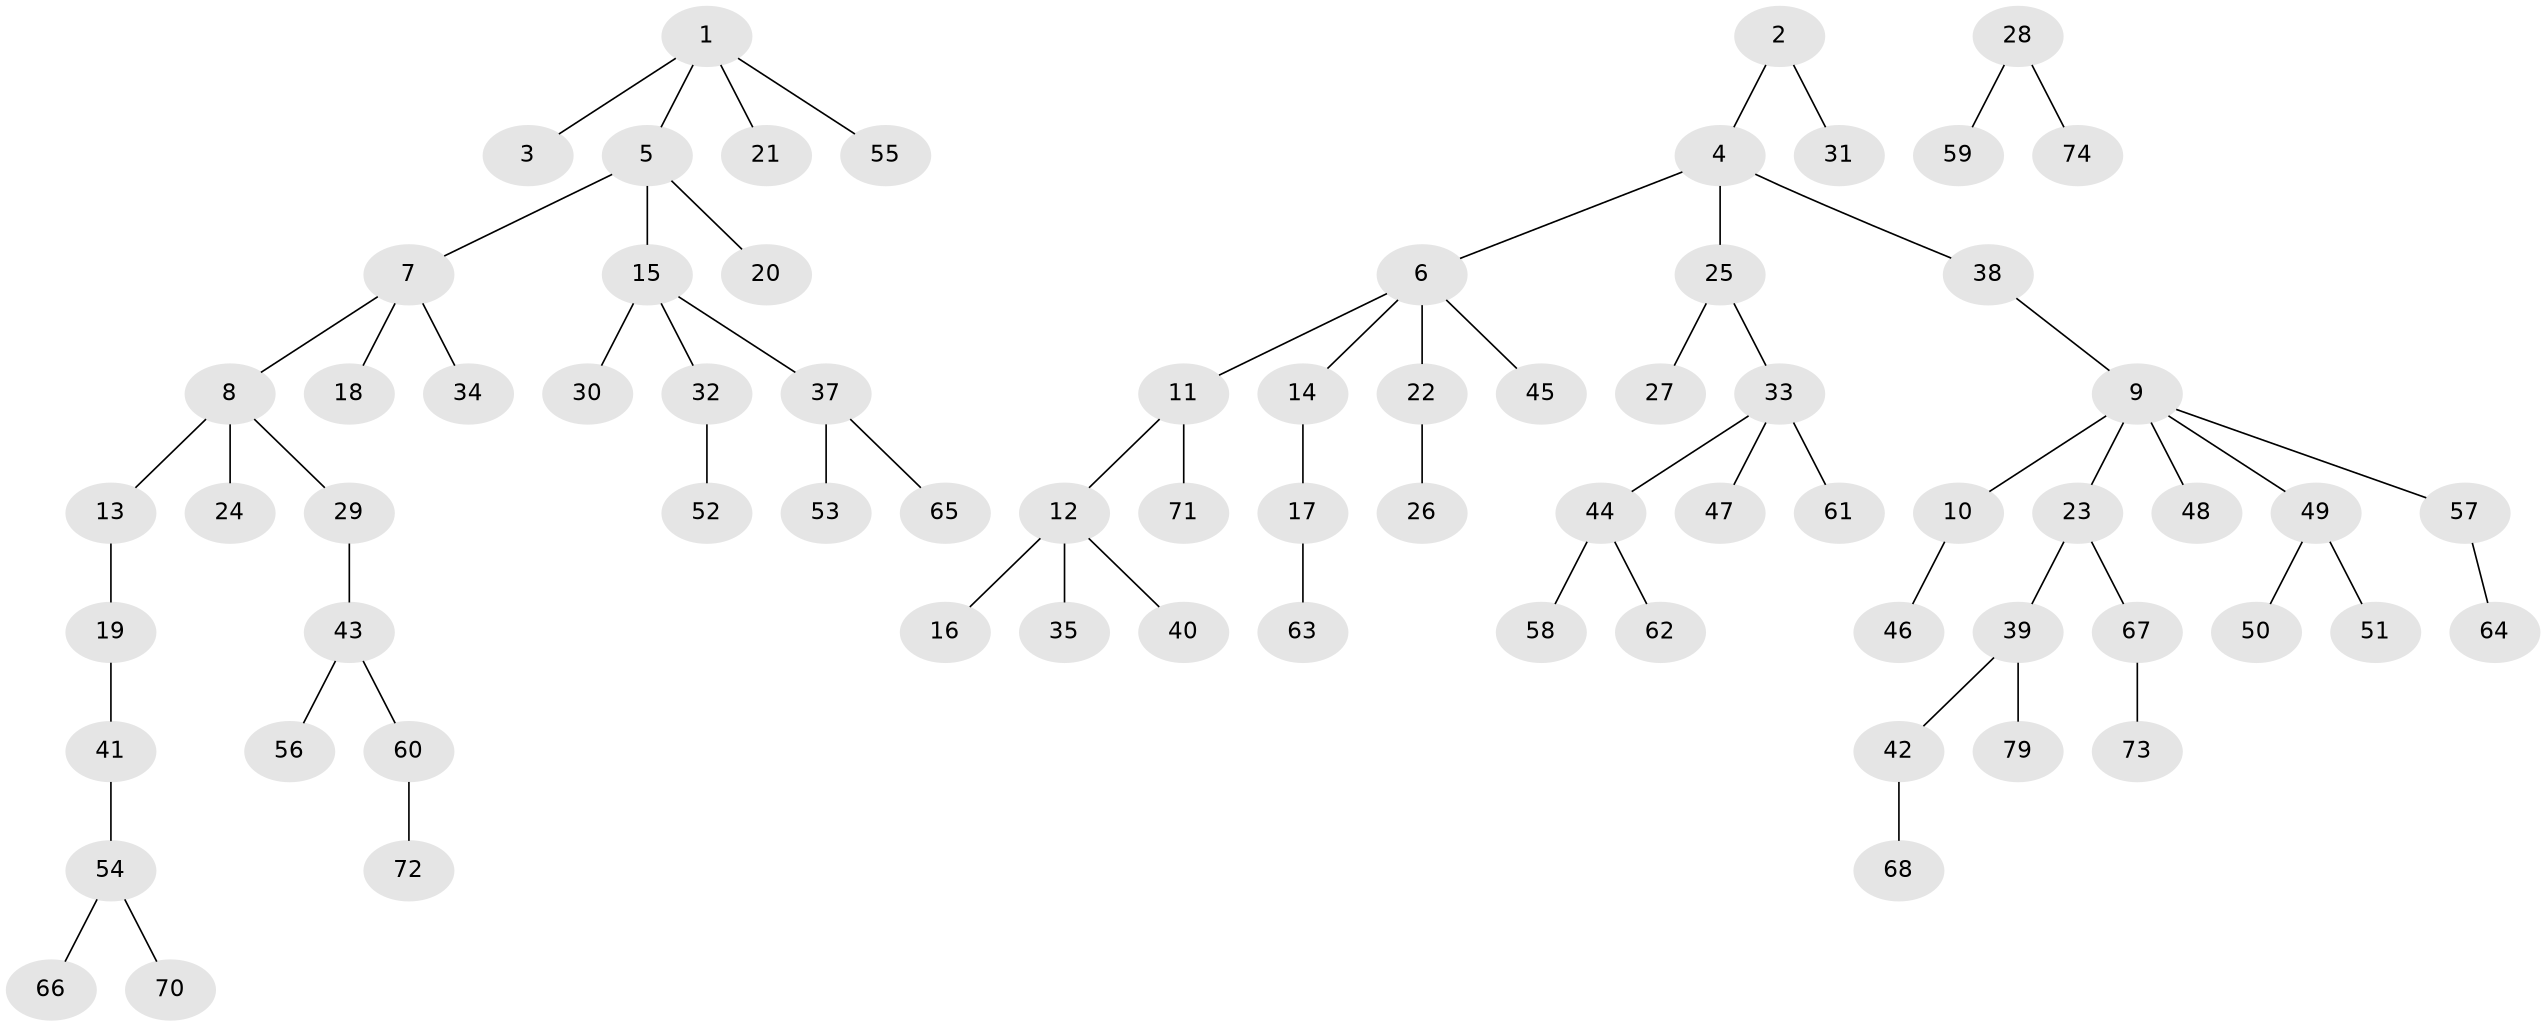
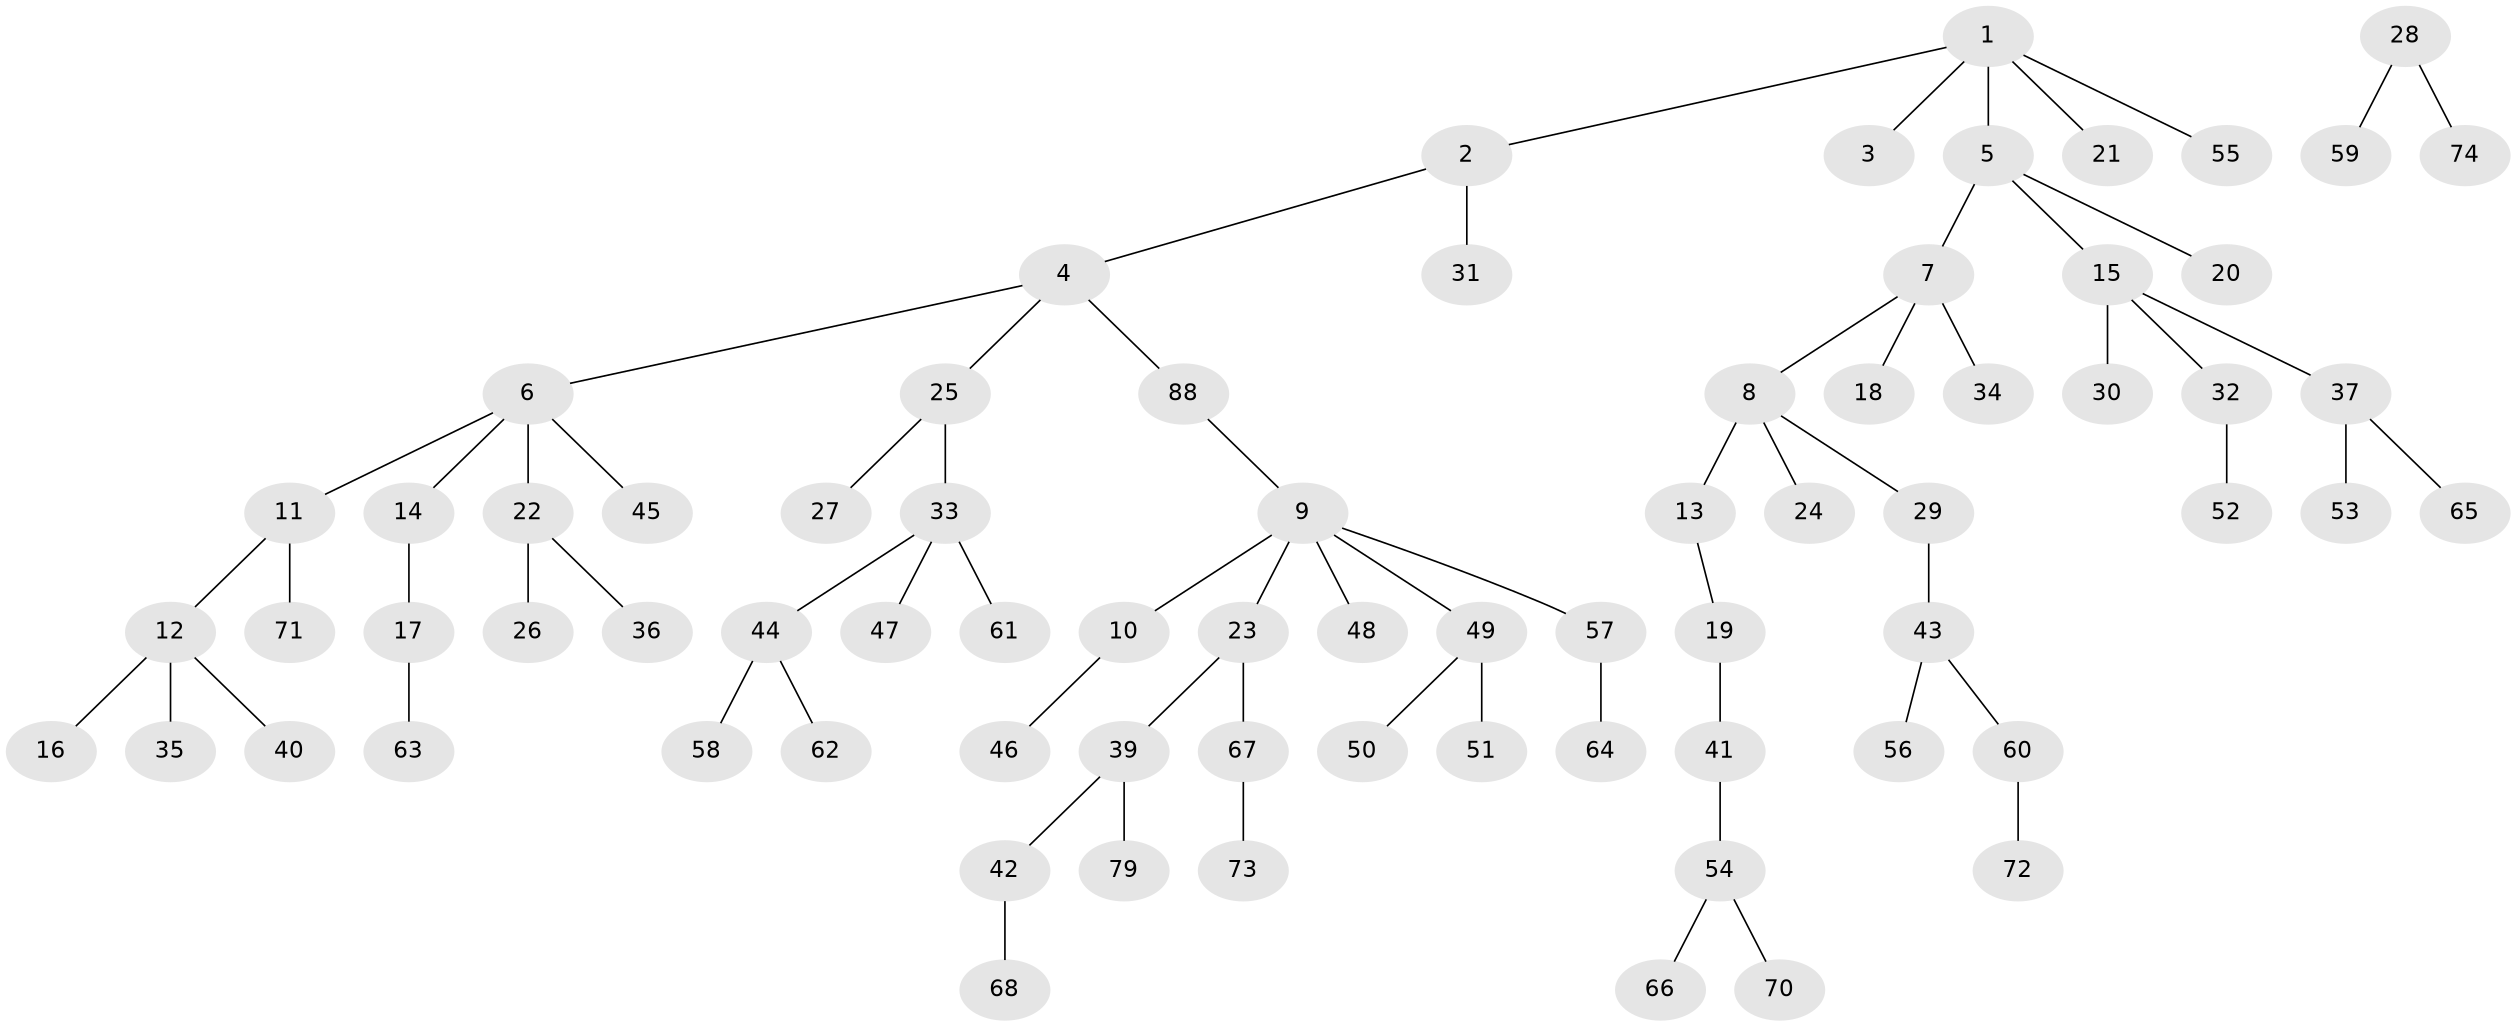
  graph {
    fontname="DejaVu Sans"
    node [color=gray90 fontname="DejaVu Sans" style=filled]
    edge [fontname="DejaVu Sans"]
    1
    2
    3
    5
    21
    55
    4
    31
    7
    15
    20
    6
    25
-   38
+   38 [label=88]
    11
    14
    22
    45
    9
    10
    23
    48
    49
    57
    27
    33
    8
    18
    34
    30
    32
    37
    12
    71
    17
    26
+   36
    13
    24
    29
    19
    43
    46
    39
    67
    50
    51
    64
    16
    35
    40
    41
    63
    52
    53
    65
    54
    42
    n59 [label=79]
    73
    28
    59
    74
    44
    47
    61
    56
    60
    58
    62
    68
    66
    70
    72
+   1 -- 2
    1 -- 3
    1 -- 5
    1 -- 21
    1 -- 55
    2 -- 4
    2 -- 31
    5 -- 7
    5 -- 15
    5 -- 20
    4 -- 6
    4 -- 25
    4 -- 38
    7 -- 8
    7 -- 18
    7 -- 34
    15 -- 30
    15 -- 32
    15 -- 37
    6 -- 11
    6 -- 14
    6 -- 22
    6 -- 45
    25 -- 27
    25 -- 33
    38 -- 9
    11 -- 12
    11 -- 71
    14 -- 17
    22 -- 26
+   22 -- 36
    9 -- 10
    9 -- 23
    9 -- 48
    9 -- 49
    9 -- 57
    10 -- 46
    23 -- 39
    23 -- 67
    49 -- 50
    49 -- 51
    57 -- 64
    33 -- 44
    33 -- 47
    33 -- 61
    8 -- 13
    8 -- 24
    8 -- 29
    32 -- 52
    37 -- 53
    37 -- 65
    12 -- 16
    12 -- 35
    12 -- 40
    17 -- 63
    13 -- 19
    29 -- 43
    19 -- 41
    43 -- 56
    43 -- 60
    39 -- 42
    39 -- n59
    67 -- 73
    41 -- 54
    54 -- 66
    54 -- 70
    42 -- 68
    28 -- 59
    28 -- 74
    44 -- 58
    44 -- 62
    60 -- 72
  }
